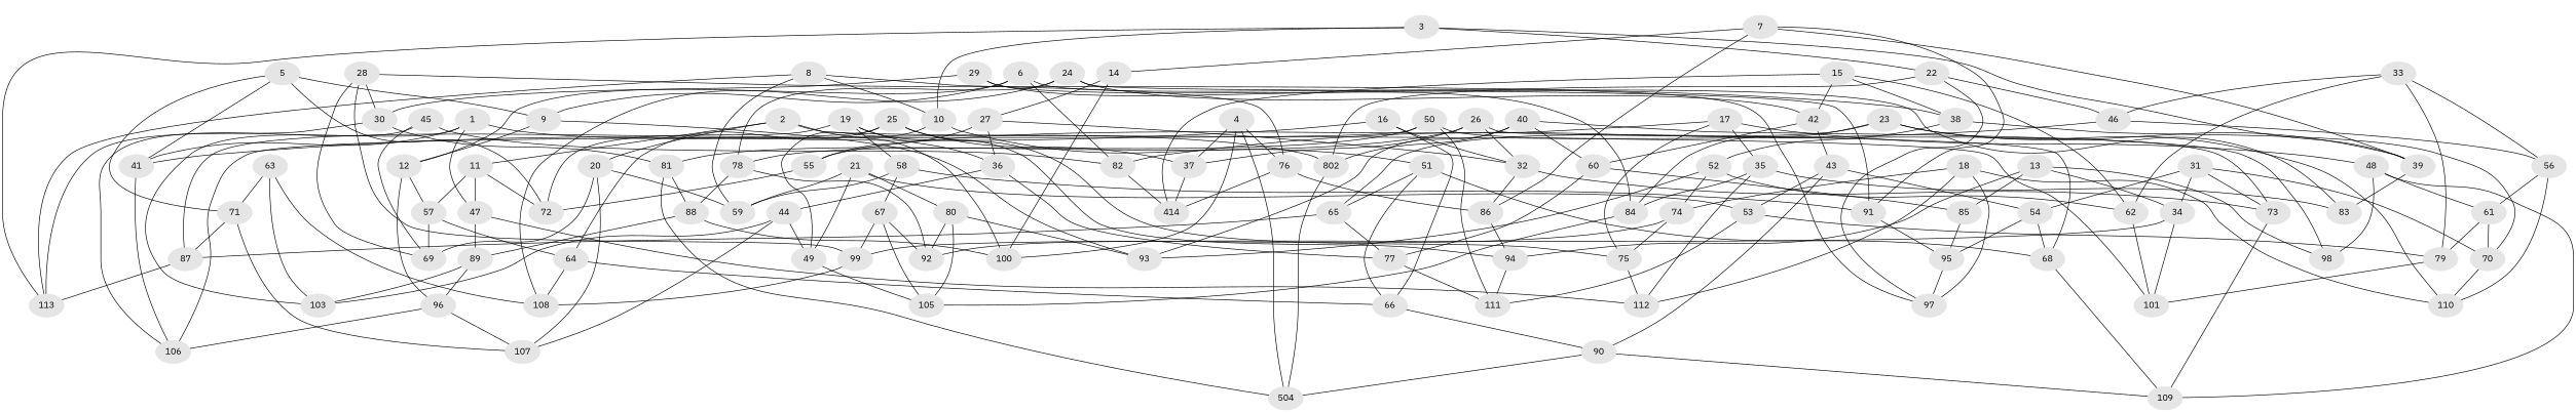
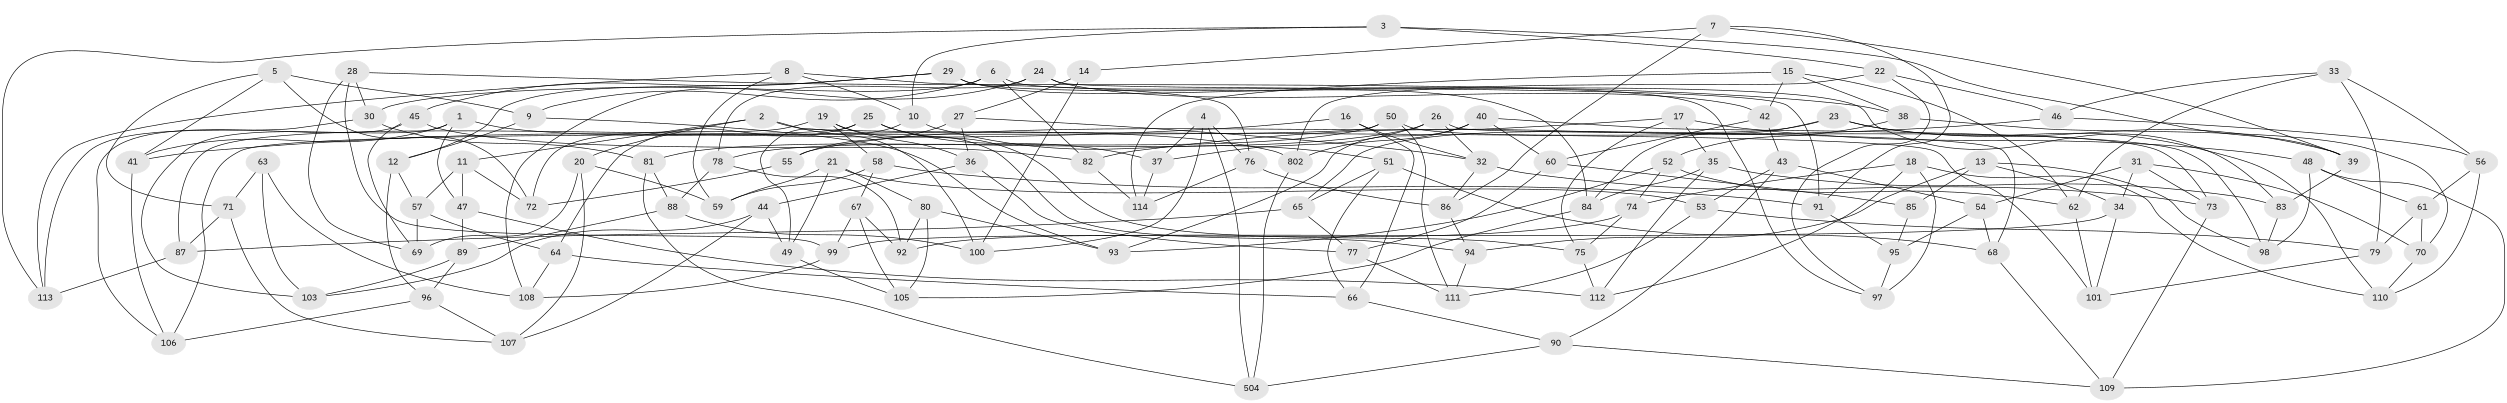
  graph {
    fontname="IBM Plex Sans"
    node [color=gray90 fontname="IBM Plex Sans" style=filled]
    edge [fontname="IBM Plex Sans"]
    1
    41
    47
    n4 [label=802]
    103
    106
    112
    89
    n9 [label=504]
    2
    11
    20
    100
    101
    72
    57
    59
    69
    107
    3
    10
    22
    39
    113
    49
    51
    97
    46
    83
    4
    37
    76
-   114 [label=414]
+   114
    86
    5
    9
    71
    12
    93
    87
    6
    82
    96
    7
    14
    91
    27
    94
    95
    8
    105
    66
    65
    68
    64
    13
    34
    85
    98
    99
    111
    16
    32
    55
    36
    15
    38
    42
    62
    70
    52
    60
    43
    73
    90
    17
    35
    48
    75
    84
    61
    109
    18
    74
    110
    92
    19
    58
    44
    77
    67
    21
    53
    80
    79
    56
    23
    24
    78
    108
    88
    25
    26
    81
    28
    30
    29
    45
    31
    54
    33
    40
    50
    63
    1 -- 41
    1 -- 47
    1 -- n4
    1 -- 103
    41 -- 106
    47 -- 112
    47 -- 89
    n4 -- n9
    89 -- 103
    89 -- 96
    2 -- 11
    2 -- 20
    2 -- 100
    2 -- 101
    11 -- 47
    11 -- 72
    11 -- 57
    20 -- 59
    20 -- 69
    20 -- 107
    57 -- 69
    57 -- 64
    3 -- 10
    3 -- 22
    3 -- 39
    3 -- 113
    10 -- 49
    10 -- 51
    22 -- n4
    22 -- 97
    22 -- 46
    39 -- 83
    49 -- 105
    51 -- 66
    51 -- 65
    51 -- 68
    46 -- 82
    46 -- 56
+   83 -- 98
    4 -- n9
    4 -- 100
    4 -- 37
    4 -- 76
    37 -- 114
    76 -- 114
    76 -- 86
    86 -- 94
    5 -- 41
    5 -- 72
    5 -- 9
    5 -- 71
    9 -- 12
    9 -- 93
    71 -- 107
    71 -- 87
    12 -- 57
    12 -- 96
    87 -- 113
    6 -- 97
    6 -- 9
    6 -- 12
    6 -- 82
    82 -- 114
    96 -- 106
    96 -- 107
    7 -- 39
    7 -- 86
    7 -- 14
    7 -- 91
    14 -- 100
    14 -- 27
    91 -- 95
    27 -- 32
    27 -- 55
    27 -- 36
    94 -- 111
    95 -- 97
    8 -- 59
    8 -- 10
    8 -- 113
    8 -- 76
    66 -- 90
    65 -- 87
    65 -- 77
    68 -- 109
    64 -- 66
    64 -- 108
    13 -- 94
    13 -- 34
    13 -- 85
    13 -- 98
    34 -- 101
    34 -- 99
    85 -- 95
    99 -- 108
    16 -- 41
    16 -- 66
    16 -- 32
    32 -- 86
    32 -- 73
    55 -- 72
    36 -- 44
    36 -- 77
    15 -- 114
    15 -- 38
    15 -- 42
    15 -- 62
    38 -- 70
    38 -- 52
    42 -- 60
    42 -- 43
    62 -- 101
    70 -- 110
    52 -- 93
    52 -- 62
    52 -- 74
    60 -- 85
    60 -- 77
    43 -- 90
    43 -- 53
    43 -- 54
    73 -- 109
    90 -- n9
    90 -- 109
    17 -- 55
    17 -- 35
    17 -- 48
    17 -- 75
    35 -- 112
    35 -- 83
    35 -- 84
    48 -- 98
    48 -- 61
    48 -- 109
    75 -- 112
    84 -- 105
    61 -- 70
    61 -- 79
    18 -- 112
    18 -- 97
    18 -- 74
    18 -- 110
    74 -- 75
    74 -- 92
    19 -- 72
    19 -- 94
    19 -- 36
    19 -- 58
    58 -- 59
    58 -- 91
    58 -- 67
    44 -- 103
    44 -- 107
    44 -- 49
    77 -- 111
    67 -- 105
    67 -- 99
    67 -- 92
    21 -- 59
    21 -- 49
    21 -- 53
    21 -- 80
    53 -- 111
    53 -- 79
    80 -- 93
    80 -- 105
    80 -- 92
    79 -- 101
    56 -- 61
    56 -- 110
    23 -- 39
    23 -- 65
    23 -- 84
    23 -- 110
    24 -- 91
    24 -- 42
    24 -- 78
    24 -- 108
    78 -- 92
    78 -- 88
    88 -- 89
    88 -- 100
    25 -- 37
    25 -- 87
    25 -- 64
    25 -- 75
    26 -- 37
    26 -- 68
    26 -- 32
    26 -- 81
    81 -- n9
    81 -- 88
    28 -- 69
    28 -- 99
    28 -- 38
    28 -- 30
    30 -- 113
    30 -- 81
    29 -- 83
    29 -- 84
    29 -- 30
+   29 -- 45
    45 -- 106
    45 -- 69
    45 -- 82
    31 -- 34
    31 -- 70
    31 -- 73
    31 -- 54
    54 -- 95
    54 -- 68
    33 -- 46
    33 -- 62
    33 -- 79
    33 -- 56
    40 -- n4
    40 -- 93
    40 -- 98
    40 -- 60
    50 -- 106
    50 -- 111
    50 -- 73
    50 -- 78
    63 -- 103
    63 -- 71
    63 -- 108
  }
